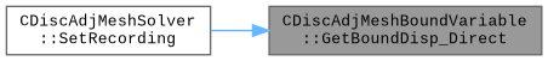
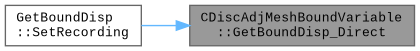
  digraph {
    rankdir=RL
    fontname="Liberation Mono"
    node [fontname="Liberation Mono" fontsize=10 shape=box style=filled]
    n1 [color=gray40 fillcolor=grey60 fontcolor=black height=0.2 label="CDiscAdjMeshBoundVariable\l::GetBoundDisp_Direct" width=0.4]
-   n2 [color=grey40 fillcolor=white height=0.2 label="CDiscAdjMeshSolver\l::SetRecording" width=0.4]
+   n2 [color=grey40 fillcolor=white height=0.2 label="GetBoundDisp\l::SetRecording" width=0.4]
    n1 -> n2 [color=steelblue1 dir=back fontname="Liberation Mono" fontsize=10 labelfontname=Helvetica labelfontsize=10 style=solid]
  }
